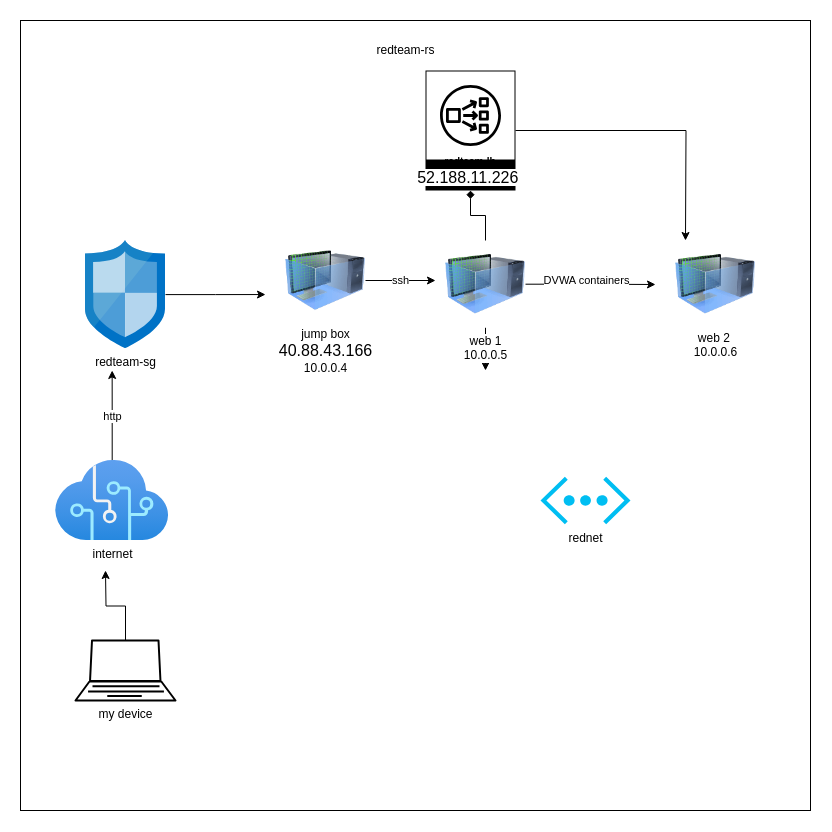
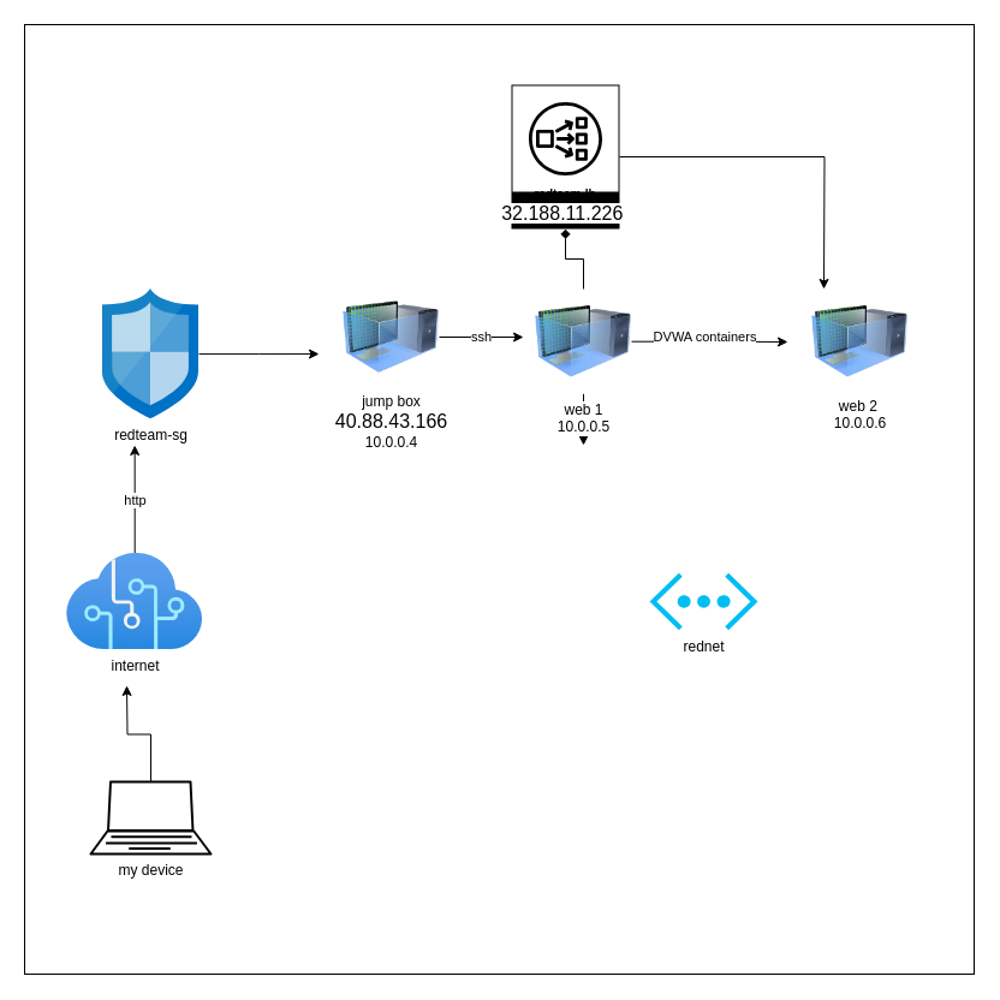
  <mxCell id="0" />
  <mxCell id="1" parent="0" />
  <mxCell id="2" value="re" style="whiteSpace=wrap;html=1;aspect=fixed;rounded=0;" vertex="1" parent="1"><mxGeometry x="55" y="70" width="720" height="720" as="geometry" /></mxCell>
  <mxCell id="3" value="" style="whiteSpace=wrap;html=1;aspect=fixed;rounded=0;" vertex="1" parent="1"><mxGeometry x="20" y="20" width="790" height="790" as="geometry" /></mxCell>
  <mxCell id="4" style="edgeStyle=orthogonalEdgeStyle;rounded=0;orthogonalLoop=1;jettySize=auto;html=1;" edge="1" parent="1" source="5"><mxGeometry relative="1" as="geometry"><mxPoint x="105" y="570" as="targetPoint" /></mxGeometry></mxCell>
- <mxCell id="5" value="my device" style="verticalAlign=top;verticalLabelPosition=bottom;labelPosition=center;align=center;html=1;outlineConnect=0;gradientDirection=north;strokeWidth=2;shape=mxgraph.networks.laptop;shadow=0;" parent="1" vertex="1"><mxGeometry x="75" y="640" width="100" height="60" as="geometry" /></mxCell>
+ <mxCell id="5" value="my device" style="verticalAlign=top;verticalLabelPosition=bottom;labelPosition=center;align=center;html=1;outlineConnect=0;gradientDirection=north;strokeWidth=2;shape=mxgraph.networks.laptop;shadow=0;" parent="1" vertex="1"><mxGeometry x="75" y="650" width="100" height="60" as="geometry" /></mxCell>
  <mxCell id="6" value="http&lt;br&gt;" style="edgeStyle=orthogonalEdgeStyle;rounded=0;orthogonalLoop=1;jettySize=auto;html=1;" edge="1" parent="1" source="7"><mxGeometry relative="1" as="geometry"><mxPoint x="111.67" y="370" as="targetPoint" /></mxGeometry></mxCell>
  <mxCell id="7" value="internet" style="aspect=fixed;html=1;points=[];align=center;image;fontSize=12;image=img/lib/azure2/ai_machine_learning/Cognitive_Services.svg;" parent="1" vertex="1"><mxGeometry x="55" y="460" width="113.34" height="80" as="geometry" /></mxCell>
  <mxCell id="8" style="edgeStyle=orthogonalEdgeStyle;rounded=0;orthogonalLoop=1;jettySize=auto;html=1;" edge="1" parent="1" source="9"><mxGeometry relative="1" as="geometry"><mxPoint x="265" y="294.05" as="targetPoint" /></mxGeometry></mxCell>
  <mxCell id="9" value="redteam-sg&lt;br&gt;" style="aspect=fixed;html=1;points=[];align=center;image;fontSize=12;image=img/lib/mscae/Network_Security_Groups_Classic.svg;" vertex="1" parent="1"><mxGeometry x="85" y="240" width="80" height="108.1" as="geometry" /></mxCell>
  <mxCell id="10" value="ssh" style="edgeStyle=orthogonalEdgeStyle;rounded=0;orthogonalLoop=1;jettySize=auto;html=1;" edge="1" parent="1" source="11"><mxGeometry relative="1" as="geometry"><mxPoint x="435" y="280" as="targetPoint" /></mxGeometry></mxCell>
  <mxCell id="11" value="jump box&lt;br&gt;&lt;span style=&quot;font-size: 16px ; font-family: &amp;#34;az_ea_font&amp;#34; , &amp;#34;segoe ui&amp;#34; , &amp;#34;az_font&amp;#34; , , , , &amp;#34;roboto&amp;#34; , &amp;#34;oxygen&amp;#34; , &amp;#34;ubuntu&amp;#34; , &amp;#34;cantarell&amp;#34; , &amp;#34;open sans&amp;#34; , &amp;#34;helvetica neue&amp;#34; , sans-serif&quot;&gt;40.88.43.166&lt;br&gt;&lt;/span&gt;10.0.0.4" style="image;html=1;image=img/lib/clip_art/computers/Virtual_Machine_128x128.png;" vertex="1" parent="1"><mxGeometry x="285" y="240" width="80" height="80" as="geometry" /></mxCell>
  <mxCell id="12" value="web 2&amp;nbsp;&lt;br&gt;10.0.0.6" style="image;html=1;image=img/lib/clip_art/computers/Virtual_Machine_128x128.png;" vertex="1" parent="1"><mxGeometry x="675" y="243.65" width="80" height="80" as="geometry" /></mxCell>
  <mxCell id="13" style="edgeStyle=orthogonalEdgeStyle;rounded=0;orthogonalLoop=1;jettySize=auto;html=1;startArrow=none;" edge="1" parent="1" source="19"><mxGeometry relative="1" as="geometry"><mxPoint x="485" y="370" as="targetPoint" /></mxGeometry></mxCell>
  <mxCell id="14" style="edgeStyle=orthogonalEdgeStyle;rounded=0;orthogonalLoop=1;jettySize=auto;html=1;" edge="1" parent="1" source="15"><mxGeometry relative="1" as="geometry"><mxPoint x="685" y="240" as="targetPoint" /></mxGeometry></mxCell>
- <mxCell id="15" value="redteam-lb&lt;br&gt;&lt;span style=&quot;font-size: 16px ; font-weight: 400 ; color: rgb(0 , 0 , 0) ; font-family: &amp;#34;az_ea_font&amp;#34; , &amp;#34;segoe ui&amp;#34; , &amp;#34;az_font&amp;#34; , , , , &amp;#34;roboto&amp;#34; , &amp;#34;oxygen&amp;#34; , &amp;#34;ubuntu&amp;#34; , &amp;#34;cantarell&amp;#34; , &amp;#34;open sans&amp;#34; , &amp;#34;helvetica neue&amp;#34; , sans-serif ; background-color: rgb(255 , 255 , 255)&quot;&gt;52.188.11.226&amp;nbsp;&lt;/span&gt;" style="outlineConnect=0;dashed=0;verticalLabelPosition=middle;verticalAlign=bottom;align=center;html=1;whiteSpace=wrap;fontSize=10;fontStyle=1;spacing=3;shape=mxgraph.aws4.productIcon;prIcon=mxgraph.aws4.network_load_balancer;" vertex="1" parent="1"><mxGeometry x="425" y="70" width="90" height="120" as="geometry" /></mxCell>
+ <mxCell id="15" value="redteam-lb&lt;br&gt;&lt;span style=&quot;font-size: 16px ; font-weight: 400 ; color: rgb(0 , 0 , 0) ; font-family: &amp;#34;az_ea_font&amp;#34; , &amp;#34;segoe ui&amp;#34; , &amp;#34;az_font&amp;#34; , , , , &amp;#34;roboto&amp;#34; , &amp;#34;oxygen&amp;#34; , &amp;#34;ubuntu&amp;#34; , &amp;#34;cantarell&amp;#34; , &amp;#34;open sans&amp;#34; , &amp;#34;helvetica neue&amp;#34; , sans-serif ; background-color: rgb(255 , 255 , 255)&quot;&gt;32.188.11.226&amp;nbsp;&lt;/span&gt;" style="outlineConnect=0;dashed=0;verticalLabelPosition=middle;verticalAlign=bottom;align=center;html=1;whiteSpace=wrap;fontSize=10;fontStyle=1;spacing=3;shape=mxgraph.aws4.productIcon;prIcon=mxgraph.aws4.network_load_balancer;" vertex="1" parent="1"><mxGeometry x="425" y="70" width="90" height="120" as="geometry" /></mxCell>
  <mxCell id="16" style="edgeStyle=orthogonalEdgeStyle;rounded=0;orthogonalLoop=1;jettySize=auto;html=1;endArrow=diamond;" edge="1" parent="1" source="19" target="15"><mxGeometry relative="1" as="geometry" /></mxCell>
  <mxCell id="17" style="edgeStyle=orthogonalEdgeStyle;rounded=0;orthogonalLoop=1;jettySize=auto;html=1;" edge="1" parent="1" source="19"><mxGeometry relative="1" as="geometry"><mxPoint x="655" y="284" as="targetPoint" /></mxGeometry></mxCell>
  <mxCell id="18" value="DVWA containers" style="edgeLabel;html=1;align=center;verticalAlign=middle;resizable=0;points=[];" vertex="1" connectable="0" parent="17"><mxGeometry x="-0.361" y="2" relative="1" as="geometry"><mxPoint x="18" y="-2" as="offset" /></mxGeometry></mxCell>
  <mxCell id="19" value="web 1&lt;br&gt;10.0.0.5" style="image;html=1;image=img/lib/clip_art/computers/Virtual_Machine_128x128.png;" vertex="1" parent="1"><mxGeometry x="445" y="240" width="80" height="87.29" as="geometry" /></mxCell>
  <mxCell id="20" style="edgeStyle=orthogonalEdgeStyle;curved=0;rounded=1;orthogonalLoop=1;jettySize=auto;html=1;exitX=0.5;exitY=1;exitDx=0;exitDy=0;" edge="1" parent="1"><mxGeometry relative="1" as="geometry"><mxPoint x="525" y="410" as="sourcePoint" /><mxPoint x="525" y="410" as="targetPoint" /></mxGeometry></mxCell>
- <mxCell id="21" value="redteam-rs" style="text;html=1;align=center;verticalAlign=middle;resizable=0;points=[];autosize=1;strokeColor=none;fillColor=none;" vertex="1" parent="1"><mxGeometry x="370" y="40" width="70" height="20" as="geometry" /></mxCell>
  <mxCell id="22" value="rednet" style="verticalLabelPosition=bottom;html=1;verticalAlign=top;align=center;strokeColor=none;fillColor=#00BEF2;shape=mxgraph.azure.virtual_network;pointerEvents=1;rounded=0;" vertex="1" parent="1"><mxGeometry x="540" y="476.25" width="90" height="47.5" as="geometry" /></mxCell>
